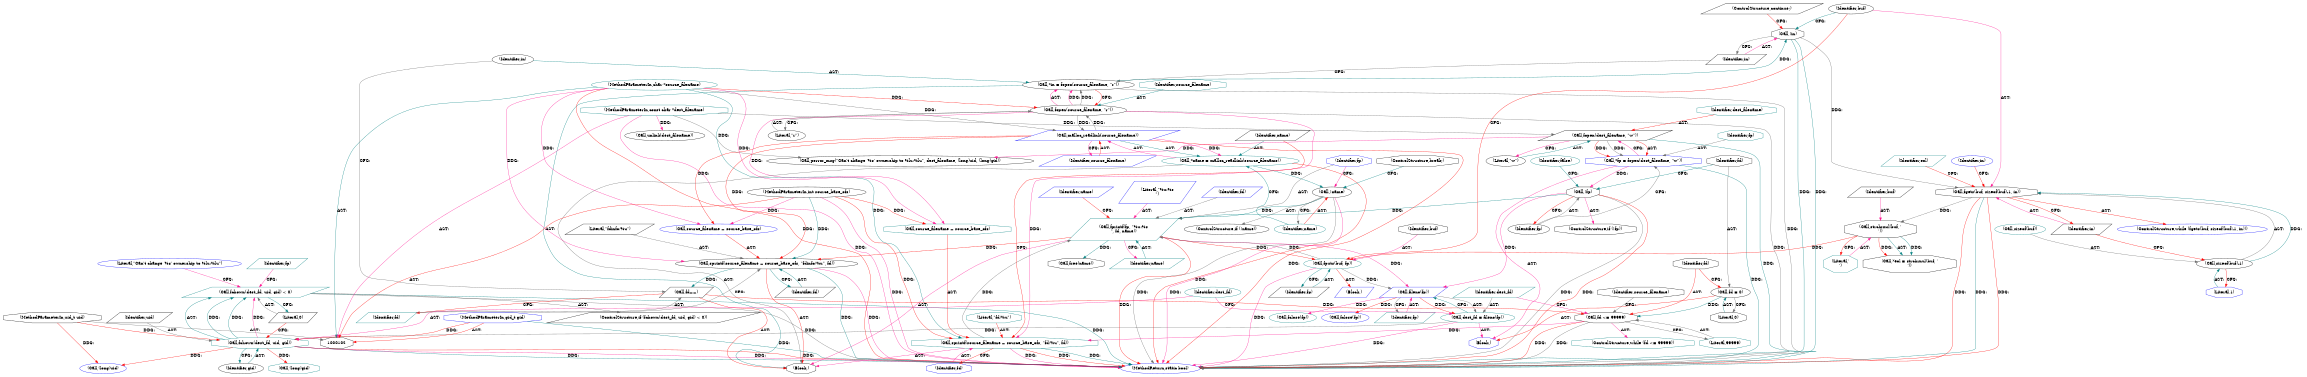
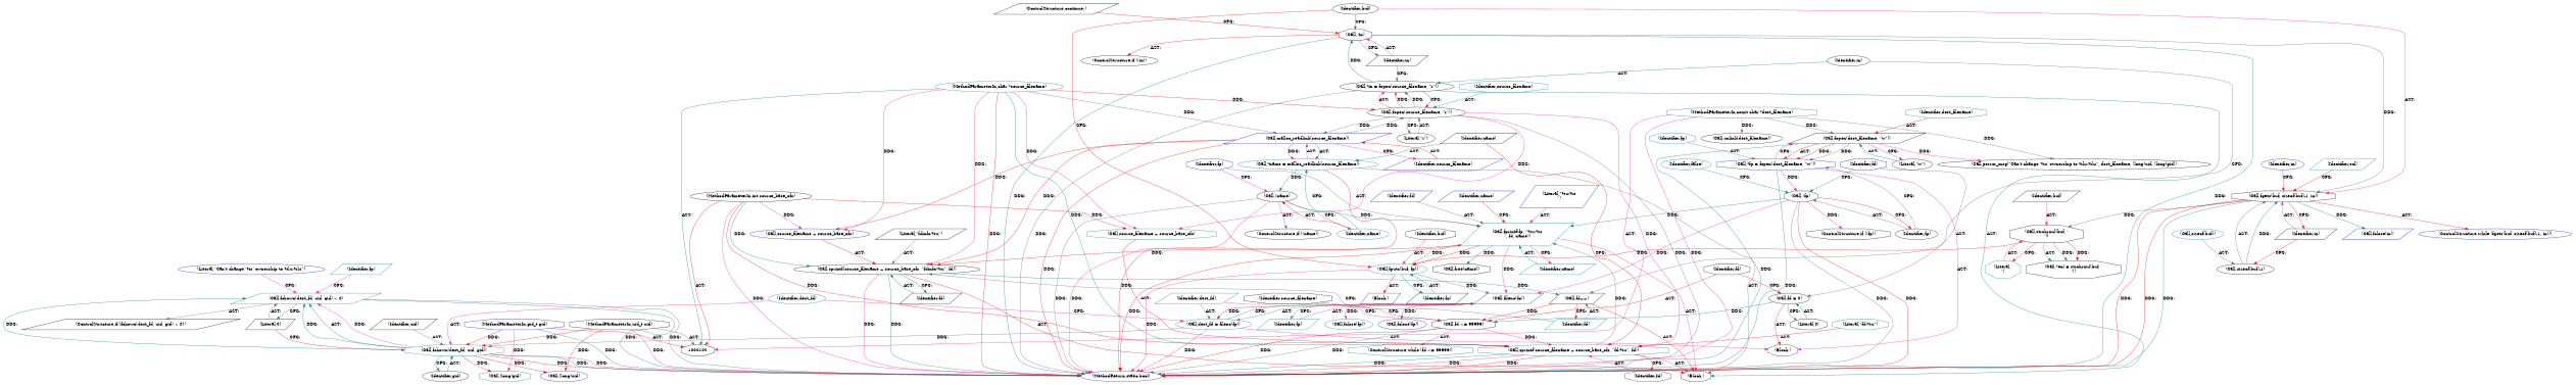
  digraph {
    node [color=black shape=octagon]
    edge [color=red]
    n1 [color=teal label="(Call,fchown(dest_fd, uid, gid) < 0)" shape=parallelogram]
    n2 [color=blue label="(MethodReturn,static bool)" shape=ellipse]
    n3 [label="(Literal,0)" shape=parallelogram]
    n4 [label="(ControlStructure,if (fchown(dest_fd, uid, gid) < 0))" shape=parallelogram]
    n5 [color=teal label="(Call,fchown(dest_fd, uid, gid))"]
    n6 [color=blue label="(Call,(long)uid)" shape=ellipse]
    n7 [label="(Identifier,gid)" shape=ellipse]
    n8 [color=teal label="(Call,(long)gid)"]
    n9 [color=teal label="(Call,dest_fd = fileno(fp))" shape=ellipse]
    n10 [color=blue label="(Call,fileno(fp))" shape=parallelogram]
    n11 [color=blue label="(Block,)"]
    n12 [color=teal label="(Identifier,fp)" shape=parallelogram]
    n13 [color=teal label="(Call,fclose(fp))" shape=ellipse]
    n14 [color=blue label="(Call,fclose(fp))" shape=ellipse]
    n15 [label="(Call,!fp)"]
    n16 [color=teal label="(Call,fprintf(fp, \"%u:%s\n\", fd, name))" shape=parallelogram]
    n17 [label="(ControlStructure,if (!fp))"]
    n18 [label="(Identifier,fp)" shape=ellipse]
    n19 [color=teal label="(Call,fputs(buf, fp))" shape=ellipse]
    n20 [label="(Block,)"]
    n21 [label="(Call,sprintf(source_filename + source_base_ofs, \"fdinfo/%u\", fd))" shape=ellipse]
    n22 [color=teal label="(Identifier,name)" shape=parallelogram]
    n23 [label="(Call,free(name))"]
    n24 [color=blue label="(Call,*fp = fopen(dest_filename, \"w\"))"]
    n25 [label="(Call,fopen(dest_filename, \"w\"))" shape=parallelogram]
    n26 [label="(Call,perror_msg(\"Can't change '%s' ownership to %lu:%lu\", dest_filename, (long)uid, (long)gid))" shape=ellipse]
    n27 [label="(Literal,\"w\")" shape=ellipse]
    n28 [color=teal label="(MethodParameterIn,const char *dest_filename)"]
    n29 [label="(Call,unlink(dest_filename))" shape=ellipse]
    1000102
    n31 [label="(Identifier,fp)" shape=parallelogram]
    n32 [color=blue label="(Block,)" shape=parallelogram]
    n33 [label="(Call,strchrnul(buf, '\n'))"]
    n34 [label="(Call,*eol = strchrnul(buf, '\n'))"]
    n35 [color=teal label="(Literal,'\n')"]
    n36 [label="(Call,fgets(buf, sizeof(buf)-1, in))"]
    n37 [label="(Identifier,in)" shape=parallelogram]
+   n38 [color=blue label="(Call,fclose(in))" shape=parallelogram]
    n39 [color=blue label="(ControlStructure,while (fgets(buf, sizeof(buf)-1, in)))" shape=ellipse]
    n40 [label="(Call,sizeof(buf)-1)" shape=ellipse]
-   n41 [color=blue label="(Literal,1)"]
    n42 [label="(Call,!in)"]
+   n43 [label="(ControlStructure,if (!in))" shape=ellipse]
    n44 [label="(Identifier,in)" shape=parallelogram]
    n45 [label="(Call,*in = fopen(source_filename, \"r\"))" shape=ellipse]
    n46 [label="(Call,fopen(source_filename, \"r\"))" shape=ellipse]
    n47 [color=blue label="(Call,malloc_readlink(source_filename))" shape=parallelogram]
    n48 [color=teal label="(Call,sprintf(source_filename + source_base_ofs, \"fd/%u\", fd))"]
    n49 [label="(Literal,\"r\")" shape=ellipse]
    n50 [color=teal label="(Call,source_filename + source_base_ofs)"]
    n51 [color=blue label="(Call,source_filename + source_base_ofs)" shape=ellipse]
    n52 [color=teal label="(Call,*name = malloc_readlink(source_filename))" shape=ellipse]
    n53 [color=blue label="(Identifier,source_filename)" shape=parallelogram]
    n54 [color=blue label="(Identifier,fd)"]
    n55 [color=teal label="(MethodParameterIn,char *source_filename)" shape=ellipse]
    n56 [label="(Call,fd++)" shape=parallelogram]
    n57 [label="(Identifier,fd)" shape=parallelogram]
    n58 [label="(Call,!name)" shape=ellipse]
    n59 [label="(MethodParameterIn,int source_base_ofs)" shape=ellipse]
    n60 [label="(Call,fd <= 99999)"]
    n61 [color=teal label="(ControlStructure,while (fd <= 99999))"]
-   n62 [color=teal label="(Literal,99999)"]
    n63 [color=teal label="(Identifier,fd)" shape=parallelogram]
    n64 [label="(Call,fd = 0)" shape=ellipse]
    n65 [label="(Literal,0)"]
    n66 [label="(ControlStructure,if (!name))" shape=ellipse]
    n67 [color=teal label="(Identifier,name)" shape=ellipse]
    n68 [label="(MethodParameterIn,uid_t uid)"]
    n69 [color=blue label="(MethodParameterIn,gid_t gid)"]
    n70 [color=teal label="(Literal,\"fd/%u\")"]
    n71 [label="(Identifier,name)" shape=parallelogram]
    n72 [label="(Identifier,buf)" shape=parallelogram]
    n73 [label="(Identifier,buf)" shape=ellipse]
    n74 [color=teal label="(Identifier,eol)" shape=parallelogram]
    n75 [label="(Identifier,source_filename)"]
    n76 [color=blue label="(Identifier,in)" shape=ellipse]
    n77 [label="(Identifier,uid)" shape=parallelogram]
    n78 [label="(ControlStructure,continue;)" shape=parallelogram]
    n79 [color=teal label="(Identifier,false)" shape=ellipse]
    n80 [color=teal label="(Identifier,fp)" shape=parallelogram]
-   n81 [label="(ControlStructure,break;)"]
    n82 [label="(Identifier,in)" shape=ellipse]
    n83 [label="(Literal,\"fdinfo/%u\")" shape=parallelogram]
    n84 [label="(Identifier,fd)"]
    n85 [color=blue label="(Literal,\"%u:%s\n\")" shape=parallelogram]
    n86 [label="(Identifier,buf)"]
    n87 [color=teal label="(Identifier,source_filename)"]
    n88 [label="(Identifier,fd)"]
    n89 [color=blue label="(Identifier,fd)" shape=parallelogram]
    n90 [color=blue label="(Identifier,name)" shape=parallelogram]
    n91 [color=teal label="(Call,sizeof(buf))" shape=ellipse]
    n92 [color=blue label="(Identifier,fp)"]
    n93 [color=blue label="(Literal,\"Can't change '%s' ownership to %lu:%lu\")" shape=ellipse]
    n94 [color=teal label="(Identifier,fp)"]
    n95 [color=teal label="(Identifier,dest_filename)"]
    n96 [color=teal label="(Identifier,dest_fd)" shape=ellipse]
    n97 [color=teal label="(Identifier,dest_fd)" shape=parallelogram]
    n1 -> n2 [color=teal label="DDG: "]
    n1 -> n2 [color=gray40 label="DDG: "]
    n1 -> n3 [color=teal label="CFG: "]
    n1 -> n4 [color=gray40 label="AST: "]
    n3 -> n1 [color=gray40 label="AST: "]
    n3 -> n5 [label="CFG: "]
    n5 -> n1 [color=teal label="AST: "]
    n5 -> n1 [color=teal label="DDG: "]
    n5 -> n1 [color=teal label="DDG: "]
    n5 -> n1 [color=deeppink label="DDG: "]
    n5 -> n2 [label="DDG: "]
    n5 -> n2 [color=teal label="DDG: "]
    n5 -> n2 [color=deeppink label="DDG: "]
    n5 -> n6 [label="DDG: "]
    n5 -> n7 [color=teal label="CFG: "]
    n5 -> n8 [label="DDG: "]
    n7 -> n5 [color=teal label="AST: "]
    n9 -> n2 [color=deeppink label="DDG: "]
    n9 -> n5 [color=gray40 label="DDG: "]
    n9 -> n10 [color=teal label="CFG: "]
    n9 -> n11 [color=deeppink label="AST: "]
    n10 -> n9 [color=gray40 label="AST: "]
    n10 -> n9 [label="DDG: "]
    n10 -> n12 [color=gray40 label="CFG: "]
    n10 -> n13 [color=deeppink label="DDG: "]
    n10 -> n14 [label="DDG: "]
    n12 -> n10 [color=deeppink label="AST: "]
    n15 -> n2 [color=gray40 label="DDG: "]
    n15 -> n2 [label="DDG: "]
    n15 -> n10 [color=deeppink label="DDG: "]
    n15 -> n16 [color=teal label="DDG: "]
-   n15 -> n17 [color=deeppink label="AST: "]
+   n15 -> n17 [color=deeppink label="DDG: "]
    n15 -> n18 [label="CFG: "]
    n16 -> n2 [label="DDG: "]
    n16 -> n10 [color=deeppink label="DDG: "]
    n16 -> n19 [label="DDG: "]
    n16 -> n20 [color=deeppink label="AST: "]
    n16 -> n21 [label="DDG: "]
    n16 -> n22 [color=deeppink label="CFG: "]
    n16 -> n23 [color=teal label="DDG: "]
    n18 -> n15 [color=gray40 label="AST: "]
    n18 -> n24 [color=gray40 label="CFG: "]
    n19 -> n2 [color=deeppink label="DDG: "]
    n19 -> n10 [color=gray40 label="DDG: "]
    n19 -> n16 [color=gray40 label="DDG: "]
    n19 -> n31 [color=teal label="CFG: "]
    n19 -> n32 [label="AST: "]
    n21 -> n2 [color=deeppink label="DDG: "]
    n21 -> n2 [color=teal label="DDG: "]
    n21 -> n20 [label="AST: "]
    n21 -> n56 [color=teal label="DDG: "]
    n21 -> n57 [color=teal label="CFG: "]
    n22 -> n16 [color=teal label="AST: "]
    n24 -> n2 [color=teal label="DDG: "]
    n24 -> n11 [color=deeppink label="AST: "]
    n24 -> n15 [color=deeppink label="DDG: "]
    n24 -> n25 [color=deeppink label="CFG: "]
    n25 -> n2 [color=teal label="DDG: "]
    n25 -> n24 [label="AST: "]
    n25 -> n24 [label="DDG: "]
    n25 -> n24 [color=gray40 label="DDG: "]
    n25 -> n26 [color=deeppink label="DDG: "]
    n25 -> n27 [color=deeppink label="CFG: "]
    n27 -> n25 [color=teal label="AST: "]
    n28 -> n2 [color=deeppink label="DDG: "]
    n28 -> n25 [color=gray40 label="DDG: "]
    n28 -> n26 [color=gray40 label="DDG: "]
    n28 -> n29 [color=deeppink label="DDG: "]
    n28 -> 1000102 [color=deeppink label="AST: "]
    n31 -> n19 [color=teal label="AST: "]
    n33 -> n19 [label="DDG: "]
    n33 -> n34 [color=teal label="AST: "]
    n33 -> n34 [color=teal label="DDG: "]
    n33 -> n34 [label="DDG: "]
    n33 -> n35 [label="CFG: "]
    n35 -> n33 [color=deeppink label="AST: "]
    n36 -> n2 [label="DDG: "]
    n36 -> n2 [color=teal label="DDG: "]
    n36 -> n2 [label="DDG: "]
    n36 -> n33 [color=gray40 label="DDG: "]
    n36 -> n37 [label="CFG: "]
+   n36 -> n38 [color=teal label="DDG: "]
    n36 -> n39 [label="AST: "]
    n37 -> n36 [color=deeppink label="AST: "]
    n37 -> n40 [label="CFG: "]
    n40 -> n36 [color=gray40 label="AST: "]
    n40 -> n36 [color=teal label="DDG: "]
-   n40 -> n41 [label="CFG: "]
-   n41 -> n40 [color=teal label="AST: "]
    n42 -> n2 [color=teal label="DDG: "]
    n42 -> n2 [color=teal label="DDG: "]
    n42 -> n36 [color=gray40 label="DDG: "]
+   n42 -> n43 [label="AST: "]
    n42 -> n44 [color=gray40 label="CFG: "]
    n44 -> n42 [color=deeppink label="AST: "]
    n44 -> n45 [color=gray40 label="CFG: "]
    n45 -> n2 [color=gray40 label="DDG: "]
    n45 -> n20 [color=teal label="AST: "]
    n45 -> n42 [color=teal label="DDG: "]
    n45 -> n46 [label="CFG: "]
    n46 -> n2 [color=gray40 label="DDG: "]
    n46 -> n45 [color=deeppink label="AST: "]
    n46 -> n45 [color=deeppink label="DDG: "]
    n46 -> n45 [color=gray40 label="DDG: "]
    n46 -> n47 [color=gray40 label="DDG: "]
    n46 -> n48 [color=deeppink label="DDG: "]
    n46 -> n49 [color=gray40 label="CFG: "]
    n46 -> n50 [color=deeppink label="DDG: "]
    n47 -> n2 [label="DDG: "]
    n47 -> n21 [label="DDG: "]
    n47 -> n46 [color=gray40 label="DDG: "]
    n47 -> n51 [label="DDG: "]
    n47 -> n52 [color=teal label="AST: "]
    n47 -> n52 [color=deeppink label="DDG: "]
    n47 -> n53 [color=deeppink label="CFG: "]
    n48 -> n2 [label="DDG: "]
    n48 -> n2 [color=teal label="DDG: "]
    n48 -> n2 [color=deeppink label="DDG: "]
    n48 -> n16 [color=gray40 label="DDG: "]
    n48 -> n20 [color=deeppink label="AST: "]
    n48 -> n54 [label="CFG: "]
    n49 -> n46 [color=gray40 label="AST: "]
    n50 -> n48 [label="AST: "]
    n51 -> n21 [label="AST: "]
    n52 -> n2 [label="DDG: "]
    n52 -> n20 [color=gray40 label="AST: "]
    n52 -> n47 [color=deeppink label="AST: "]
    n52 -> n58 [color=teal label="DDG: "]
    n53 -> n47 [label="AST: "]
    n54 -> n48 [color=deeppink label="AST: "]
    n55 -> n2 [label="DDG: "]
    n55 -> n21 [color=deeppink label="DDG: "]
    n55 -> 1000102 [color=teal label="AST: "]
    n55 -> n46 [label="DDG: "]
    n55 -> n47 [color=gray40 label="DDG: "]
    n55 -> n48 [color=teal label="DDG: "]
    n55 -> n50 [color=deeppink label="DDG: "]
    n55 -> n51 [color=deeppink label="DDG: "]
    n56 -> n20 [label="AST: "]
    n56 -> n60 [label="DDG: "]
    n56 -> n63 [label="CFG: "]
    n57 -> n21 [color=teal label="AST: "]
    n58 -> n2 [color=deeppink label="DDG: "]
    n58 -> n2 [color=gray40 label="DDG: "]
    n58 -> n16 [color=teal label="DDG: "]
    n58 -> n66 [color=gray40 label="AST: "]
    n58 -> n67 [color=gray40 label="CFG: "]
    n59 -> n2 [color=deeppink label="DDG: "]
    n59 -> n21 [color=teal label="DDG: "]
    n59 -> 1000102 [label="AST: "]
    n59 -> n48 [label="DDG: "]
    n59 -> n50 [label="DDG: "]
    n59 -> n51 [color=deeppink label="DDG: "]
    n60 -> n2 [label="DDG: "]
    n60 -> n2 [color=gray40 label="DDG: "]
    n60 -> n48 [color=deeppink label="DDG: "]
    n60 -> n61 [color=deeppink label="AST: "]
-   n60 -> n62 [color=gray40 label="CFG: "]
-   n62 -> n60 [color=gray40 label="AST: "]
    n63 -> n21 [color=gray40 label="CFG: "]
    n63 -> n56 [color=gray40 label="AST: "]
    n64 -> n11 [label="AST: "]
    n64 -> n60 [color=teal label="DDG: "]
    n64 -> n65 [color=gray40 label="CFG: "]
    n65 -> n64 [color=teal label="AST: "]
    n67 -> n52 [color=teal label="CFG: "]
    n67 -> n58 [label="AST: "]
+   n68 -> n2 [color=deeppink label="DDG: "]
    n68 -> n5 [label="DDG: "]
    n68 -> n6 [label="DDG: "]
    n68 -> 1000102 [color=gray40 label="AST: "]
    n69 -> n2 [color=teal label="DDG: "]
    n69 -> n5 [label="DDG: "]
+   n69 -> n8 [color=deeppink label="DDG: "]
    n69 -> 1000102 [label="AST: "]
    n70 -> n48 [label="AST: "]
    n71 -> n48 [label="CFG: "]
    n71 -> n52 [color=teal label="AST: "]
    n72 -> n33 [color=deeppink label="AST: "]
    n73 -> n19 [label="CFG: "]
    n73 -> n36 [color=deeppink label="AST: "]
    n73 -> n42 [color=teal label="CFG: "]
    n74 -> n36 [label="CFG: "]
    n75 -> n60 [color=gray40 label="CFG: "]
    n76 -> n36 [label="CFG: "]
    n77 -> n5 [color=gray40 label="AST: "]
    n78 -> n42 [label="CFG: "]
    n79 -> n15 [color=teal label="CFG: "]
    n80 -> n1 [color=deeppink label="CFG: "]
-   n81 -> n58 [color=teal label="CFG: "]
    n82 -> n45 [color=teal label="AST: "]
    n82 -> n56 [color=gray40 label="CFG: "]
    n83 -> n21 [color=gray40 label="AST: "]
    n84 -> n60 [label="AST: "]
    n84 -> n64 [label="CFG: "]
    n85 -> n16 [color=deeppink label="AST: "]
    n86 -> n19 [color=deeppink label="AST: "]
    n87 -> n46 [color=teal label="AST: "]
    n88 -> n15 [color=teal label="CFG: "]
    n88 -> n64 [color=gray40 label="AST: "]
    n89 -> n16 [color=gray40 label="AST: "]
    n90 -> n16 [label="CFG: "]
    n91 -> n40 [color=gray40 label="AST: "]
    n92 -> n16 [color=gray40 label="AST: "]
    n92 -> n58 [color=deeppink label="CFG: "]
    n93 -> n1 [color=deeppink label="CFG: "]
    n94 -> n24 [color=gray40 label="AST: "]
    n95 -> n25 [label="AST: "]
    n96 -> n5 [color=deeppink label="AST: "]
    n96 -> n9 [color=deeppink label="CFG: "]
    n97 -> n9 [color=gray40 label="AST: "]
    n97 -> n60 [color=deeppink label="CFG: "]
  }
